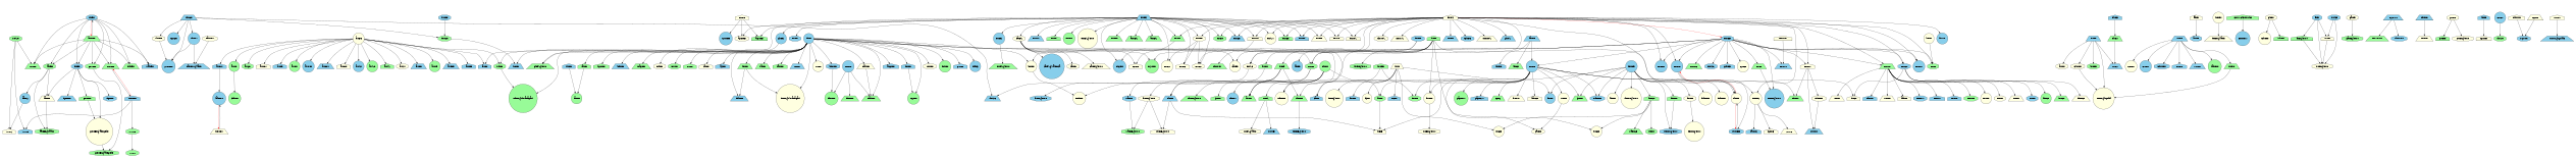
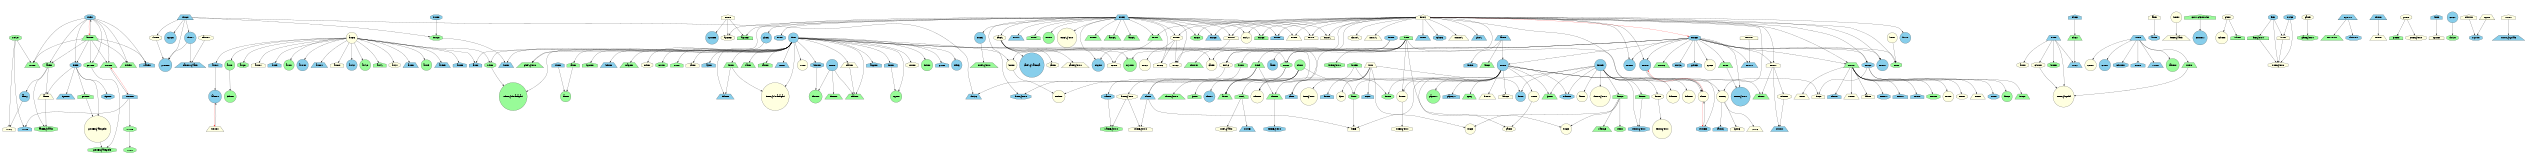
  digraph {
    node [fillcolor=skyblue shape=trapezium style=filled]
    aa_ET [fillcolor=palegreen shape=octagon]
    aa_DJ [shape=circle]
    aa_ER [fillcolor=lightyellow]
    "aa_ER@saaho" [fillcolor=palegreen shape=octagon]
    so_DJ [fillcolor=lightyellow shape=house]
    ti_ER [shape=octagon]
    byn_ER
    gez_ER [fillcolor=palegreen shape=house]
    "gez_ER@abegede" [fillcolor=lightyellow shape=circle]
    tig_ER [shape=octagon]
    "gez_ET@abegede" [fillcolor=palegreen shape=octagon]
    ti_ET [shape=octagon]
    am_ET [fillcolor=palegreen]
    gez_ET [fillcolor=palegreen shape=octagon]
    om_ET [fillcolor=palegreen]
    sid_ET [fillcolor=palegreen]
    so_ET [fillcolor=palegreen]
    wal_ET [shape=house]
    om_KE [shape=house]
    en_ZA [fillcolor=palegreen]
    af_ZA [fillcolor=lightyellow shape=house]
    en_BW [shape=octagon]
    en_ZW [shape=house]
    nr_ZA [shape=house]
    nso_ZA [fillcolor=palegreen shape=octagon]
    ss_ZA [fillcolor=lightyellow shape=circle]
    st_ZA [fillcolor=lightyellow shape=octagon]
    tn_ZA [fillcolor=lightyellow]
    ts_ZA [shape=octagon]
    ve_ZA [fillcolor=lightyellow]
    xh_ZA [shape=house]
    zu_ZA [fillcolor=lightyellow]
    agr_PE [fillcolor=palegreen shape=house]
    es_ES
    an_ES [fillcolor=palegreen]
    ast_ES [fillcolor=palegreen]
    ayc_PE [fillcolor=lightyellow shape=octagon]
    ca_ES [fillcolor=lightyellow shape=octagon]
    es_AR [fillcolor=palegreen shape=house]
    es_BO [fillcolor=lightyellow shape=octagon]
    es_CL [fillcolor=lightyellow shape=octagon]
    es_CO [fillcolor=palegreen shape=octagon]
    es_CR
    es_CU [fillcolor=lightyellow shape=circle]
    es_DO [fillcolor=palegreen shape=circle]
    es_EC [fillcolor=lightyellow shape=house]
    "es_ES@euro" [fillcolor=lightyellow shape=circle]
    es_GT [fillcolor=palegreen shape=house]
    es_HN [fillcolor=palegreen]
    es_MX [fillcolor=lightyellow shape=house]
    es_NI [fillcolor=palegreen]
    es_PA [shape=house]
    es_PR [fillcolor=lightyellow]
    es_PY [shape=octagon]
    es_SV [fillcolor=lightyellow shape=circle]
    es_US [fillcolor=lightyellow shape=house]
    es_UY
    es_VE [fillcolor=lightyellow shape=house]
    eu_ES [shape=circle]
    gl_ES [shape=circle]
    "gl_ES@euro" [fillcolor=palegreen]
    miq_NI [shape=circle]
    es_PE [fillcolor=lightyellow shape=house]
    quz_PE [shape=circle]
    ca_FR [fillcolor=lightyellow shape=circle]
    oc_FR [fillcolor=lightyellow shape=house]
    ca_AD [fillcolor=lightyellow shape=octagon]
    "ca_ES@euro" [fillcolor=lightyellow]
    "ca_ES@valencia" [shape=circle]
    ca_IT [shape=house]
    nhn_MX [fillcolor=palegreen]
    "eu_ES@euro" [fillcolor=palegreen]
    hi_IN [shape=circle]
    anp_IN [shape=house]
    ar_IN [shape=house]
    en_IN [fillcolor=palegreen shape=octagon]
    as_IN [fillcolor=palegreen]
    ks_IN [fillcolor=palegreen]
    bhb_IN
    bho_IN [shape=octagon]
    bn_IN [fillcolor=lightyellow shape=circle]
    bo_IN
    brx_IN [fillcolor=lightyellow shape=octagon]
    doi_IN [fillcolor=palegreen shape=circle]
    gu_IN [shape=house]
    hif_FJ [shape=circle]
    n87 [fillcolor=palegreen label=byn_IN shape=house]
    kn_IN [shape=house]
    kok_IN
    "ks_IN@devanagari" [fillcolor=lightyellow shape=circle]
    mag_IN [fillcolor=palegreen]
    mai_IN [fillcolor=lightyellow]
    mai_NP [fillcolor=palegreen]
    mjw_IN [fillcolor=palegreen shape=circle]
    ml_IN [fillcolor=lightyellow shape=octagon]
    mr_IN [fillcolor=palegreen shape=octagon]
    or_IN [fillcolor=palegreen shape=house]
    pa_IN [fillcolor=lightyellow shape=house]
    raj_IN [shape=house]
    sa_IN [fillcolor=palegreen]
    sat_IN [fillcolor=palegreen shape=house]
    sd_IN [fillcolor=palegreen shape=octagon]
    "sd_IN@devanagari" [fillcolor=palegreen shape=circle]
    ta_IN [fillcolor=palegreen shape=house]
    tcy_IN [fillcolor=palegreen shape=circle]
    te_IN
    ur_IN [fillcolor=lightyellow shape=circle]
    mni_IN [fillcolor=lightyellow shape=circle]
    bho_NP [fillcolor=palegreen shape=circle]
    ta_LK [fillcolor=palegreen shape=circle]
    ar_EG [fillcolor=lightyellow shape=circle]
    ar_AE [shape=house]
    ar_BH
    ar_DZ [shape=house]
    ar_IQ [fillcolor=palegreen shape=circle]
    ar_JO [fillcolor=palegreen shape=octagon]
    ar_KW [fillcolor=lightyellow shape=house]
    ar_LB [shape=house]
    ar_LY [fillcolor=palegreen shape=circle]
    ar_MA [shape=circle]
    ar_OM
    ar_QA [fillcolor=lightyellow shape=house]
    ar_SA [shape=circle]
    ar_SD [fillcolor=palegreen shape=circle]
    ar_SS [fillcolor=palegreen shape=house]
    ar_SY [fillcolor=lightyellow shape=octagon]
    ar_TN
    ar_YE [fillcolor=palegreen shape=circle]
    kab_DZ [shape=circle]
    ckb_IQ [fillcolor=palegreen shape=circle]
    ber_DZ [fillcolor=lightyellow]
    bn_BD [shape=octagon]
    az_AZ [fillcolor=lightyellow shape=octagon]
    tr_TR
    crh_UA [fillcolor=lightyellow shape=octagon]
    ku_TR [fillcolor=palegreen shape=octagon]
    tr_CY
    "tt_RU@iqtelif" [fillcolor=lightyellow shape=circle]
    fa_IR [fillcolor=lightyellow shape=house]
    az_IR [shape=octagon]
    be_BY [fillcolor=lightyellow shape=circle]
    "be_BY@latin" [fillcolor=lightyellow]
    ne_NP [shape=circle]
    the_NP [fillcolor=palegreen]
    en_US [fillcolor=lightyellow shape=house]
    bi_VU [shape=circle]
    chr_US [fillcolor=lightyellow shape=octagon]
    en_GB [shape=octagon]
    en_AU [shape=circle]
    en_CA [shape=octagon]
    en_HK [shape=circle]
    en_IL [fillcolor=palegreen shape=octagon]
    en_NG [fillcolor=lightyellow shape=circle]
    en_NZ [fillcolor=lightyellow shape=house]
    en_PH [shape=circle]
    tl_PH [fillcolor=lightyellow shape=circle]
    en_SG [fillcolor=lightyellow shape=octagon]
    sm_WS [fillcolor=lightyellow]
    to_TO
    tpi_PG [shape=octagon]
    unm_US [fillcolor=lightyellow]
    yi_US
    en_DK [shape=circle]
    cy_GB [fillcolor=lightyellow shape=circle]
    en_AG [fillcolor=palegreen]
    en_IE [fillcolor=palegreen]
    "en_IE@euro" [shape=circle]
    en_SC [shape=octagon]
    en_ZM
    gd_GB [shape=house]
    fr_CA [fillcolor=lightyellow shape=house]
    ik_CA [fillcolor=palegreen shape=circle]
    iu_CA [fillcolor=palegreen]
-   shs_CA [fillcolor=lightyellow]
    ha_NG [shape=house]
    ig_NG [fillcolor=lightyellow shape=house]
    yo_NG [fillcolor=lightyellow]
    mi_NZ [fillcolor=palegreen]
    niu_NU [fillcolor=lightyellow shape=octagon]
    niu_NZ
    n181 [label=dsb_PH shape=octagon]
    zh_SG
    dz_BT [shape=octagon]
    bo_CN [fillcolor=palegreen shape=octagon]
    zh_CN
    zh_TW [shape=circle]
    ug_CN [shape=circle]
    zh_HK [fillcolor=lightyellow shape=octagon]
    yue_HK [shape=circle]
    "nan_TW@latin"
    fr_FR [fillcolor=palegreen shape=house]
    br_FR [fillcolor=lightyellow shape=circle]
    fr_BE [fillcolor=palegreen]
    fr_CH [fillcolor=lightyellow shape=circle]
    "fr_FR@euro" [fillcolor=palegreen shape=octagon]
    fr_LU [fillcolor=palegreen shape=house]
    ia_FR [shape=circle]
    "br_FR@euro" [fillcolor=lightyellow shape=octagon]
    de_BE [fillcolor=palegreen]
    "fr_BE@euro" [fillcolor=lightyellow shape=octagon]
    nl_BE
    wa_BE [shape=octagon]
    "fr_LU@euro" [shape=octagon]
    bs_BA [fillcolor=palegreen shape=octagon]
    dv_MV [fillcolor=lightyellow]
    fy_DE [fillcolor=palegreen]
    ka_GE [fillcolor=lightyellow shape=house]
    li_BE [fillcolor=lightyellow shape=house]
    li_NL [fillcolor=palegreen shape=octagon]
    nds_DE [shape=octagon]
    nds_NL [fillcolor=lightyellow shape=circle]
    ur_PK [fillcolor=lightyellow shape=circle]
    pa_PK [fillcolor=lightyellow shape=octagon]
    pap_AW [fillcolor=palegreen shape=circle]
    pap_CW [shape=house]
    tg_TJ [fillcolor=palegreen]
    hr_HR [fillcolor=palegreen shape=house]
    sr_RS [fillcolor=palegreen shape=house]
    sr_ME
    "sr_RS@latin" [fillcolor=lightyellow shape=octagon]
    it_IT [fillcolor=lightyellow]
    de_IT [shape=circle]
    fur_IT [shape=house]
    it_CH [fillcolor=lightyellow shape=circle]
    "it_IT@euro" [fillcolor=lightyellow shape=circle]
    lij_IT [fillcolor=lightyellow shape=circle]
    sc_IT [shape=house]
    ce_RU [fillcolor=lightyellow shape=circle]
    ru_RU
    cv_RU [shape=circle]
    mhr_RU [shape=octagon]
    os_RU [shape=house]
    ru_UA
    sah_RU [fillcolor=palegreen shape=circle]
    tt_RU [fillcolor=palegreen]
    cns11643_stroke [fillcolor=palegreen shape=house]
    cmn_TW [shape=circle]
    pl_PL [fillcolor=lightyellow shape=octagon]
    csb_PL [fillcolor=lightyellow shape=circle]
    szl_PL [fillcolor=palegreen shape=house]
    de_DE [shape=circle]
    de_AT [fillcolor=lightyellow shape=octagon]
    de_CH [fillcolor=palegreen shape=house]
    "de_DE@euro" [fillcolor=lightyellow shape=circle]
    de_LU [fillcolor=palegreen shape=house]
    "de_LU@euro" [shape=octagon]
    dsb_DE [fillcolor=lightyellow shape=circle]
    hsb_DE [fillcolor=lightyellow shape=circle]
    lb_LU [fillcolor=lightyellow shape=circle]
    "de_AT@euro" [fillcolor=lightyellow shape=circle]
    "de_BE@euro" [shape=octagon]
    de_LI [fillcolor=palegreen shape=octagon]
    wae_CH [fillcolor=palegreen]
    "nl_BE@euro" [fillcolor=lightyellow shape=house]
    "wa_BE@euro" [fillcolor=palegreen shape=octagon]
    el_GR [shape=house]
    el_CY [fillcolor=palegreen]
    da_DK
    fo_FO [shape=house]
    kl_GL [fillcolor=palegreen]
    he_IL [fillcolor=lightyellow shape=circle]
    bem_ZM [fillcolor=lightyellow shape=house]
    fi_FI [shape=octagon]
    "fi_FI@euro" [fillcolor=palegreen shape=house]
    sv_FI [fillcolor=lightyellow shape=house]
    "sv_FI@euro" [fillcolor=lightyellow shape=octagon]
    nl_NL [fillcolor=palegreen shape=circle]
    fy_NL [fillcolor=palegreen shape=house]
    nl_AW [shape=circle]
    "nl_NL@euro" [fillcolor=palegreen]
    ga_IE [fillcolor=lightyellow shape=octagon]
    "ga_IE@euro" [fillcolor=palegreen shape=octagon]
    mnw_MM [fillcolor=palegreen]
    my_MM
    shn_MM [shape=octagon]
    nan_TW [fillcolor=lightyellow shape=octagon]
    nn_NO [fillcolor=lightyellow]
    nb_NO
    so_KE [shape=house]
    sw_KE [fillcolor=palegreen shape=octagon]
    sw_TZ [fillcolor=palegreen shape=octagon]
    pt_PT [fillcolor=lightyellow shape=octagon]
    pt_BR [fillcolor=palegreen shape=house]
    "pt_PT@euro" [fillcolor=lightyellow shape=octagon]
    lt_LT [shape=house]
    sgs_LT [fillcolor=lightyellow shape=house]
    cs_CZ [shape=circle]
    sk_SK [fillcolor=palegreen shape=octagon]
    so_SO [fillcolor=palegreen shape=octagon]
    mk_MK [fillcolor=lightyellow shape=house]
    sq_MK [shape=octagon]
    sq_AL [fillcolor=lightyellow]
    sv_SE [shape=octagon]
    si_LK [shape=house]
    uz_UZ [fillcolor=lightyellow shape=house]
    "uz_UZ@cyrillic"
    aa_ET -> aa_DJ
    aa_ET -> aa_ER
    aa_ET -> "aa_ER@saaho"
    aa_DJ -> so_DJ
    aa_ER -> "aa_ER@saaho"
    ti_ER -> aa_ER
    ti_ER -> byn_ER
    ti_ER -> gez_ER
    ti_ER -> "gez_ER@abegede"
    ti_ER -> tig_ER
    gez_ER -> "gez_ER@abegede"
    "gez_ER@abegede" -> "gez_ET@abegede"
    ti_ET -> aa_ET
    ti_ET -> ti_ER
    ti_ET -> am_ET [color=red]
    ti_ET -> gez_ET
    ti_ET -> om_ET
    ti_ET -> sid_ET
    ti_ET -> so_ET
    ti_ET -> wal_ET
    am_ET -> aa_ET
    am_ET -> ti_ER
    am_ET -> ti_ET
    am_ET -> gez_ET
    am_ET -> om_ET
    am_ET -> sid_ET
    am_ET -> so_ET
    am_ET -> wal_ET
    gez_ET -> "gez_ET@abegede"
    om_ET -> om_KE
    om_KE -> om_ET [color=red]
    om_KE -> so_KE
    om_KE -> sw_KE
    en_ZA -> af_ZA
    en_ZA -> en_BW
    en_ZA -> en_ZW
    en_ZA -> nr_ZA
    en_ZA -> nso_ZA
    en_ZA -> ss_ZA
    en_ZA -> st_ZA
    en_ZA -> tn_ZA
    en_ZA -> ts_ZA
    en_ZA -> ve_ZA
    en_ZA -> xh_ZA
    en_ZA -> zu_ZA
    es_ES -> agr_PE
    es_ES -> an_ES
    es_ES -> ast_ES
    es_ES -> ayc_PE
    es_ES -> ca_ES
    es_ES -> es_AR
    es_ES -> es_BO
    es_ES -> es_CL
    es_ES -> es_CO
    es_ES -> es_CR
-   es_ES -> es_CU
+   es_ES -> "fr_LU@euro"
    es_ES -> es_DO
    es_ES -> es_EC
    es_ES -> "es_ES@euro"
    es_ES -> es_GT
    es_ES -> es_HN
    es_ES -> es_MX
    es_ES -> es_NI
    es_ES -> es_PA
    es_ES -> es_PR
    es_ES -> es_PY
    es_ES -> es_SV
    es_ES -> es_US
    es_ES -> es_UY
    es_ES -> es_VE
    es_ES -> eu_ES
    es_ES -> gl_ES
    es_ES -> "gl_ES@euro"
    es_ES -> miq_NI
    ca_ES -> ca_FR
    ca_ES -> oc_FR
    ca_ES -> ca_AD
    ca_ES -> "ca_ES@euro"
    ca_ES -> "ca_ES@valencia"
    ca_ES -> ca_IT
    es_BO -> es_CL
    es_BO -> es_CU
    es_BO -> es_EC
    es_MX -> nhn_MX
    es_NI -> miq_NI
    eu_ES -> "eu_ES@euro"
    gl_ES -> "gl_ES@euro"
    es_PE -> agr_PE
    es_PE -> ayc_PE
    es_PE -> quz_PE
    hi_IN -> anp_IN
    hi_IN -> ar_IN
    hi_IN -> en_IN
    hi_IN -> as_IN
    hi_IN -> ks_IN
    hi_IN -> bhb_IN
    hi_IN -> bho_IN
    hi_IN -> bn_IN
    hi_IN -> bo_IN
    hi_IN -> brx_IN
    hi_IN -> doi_IN
    hi_IN -> gu_IN
    hi_IN -> hif_FJ
    hi_IN -> n87
    hi_IN -> kn_IN
    hi_IN -> kok_IN
    hi_IN -> "ks_IN@devanagari"
    hi_IN -> mag_IN
    hi_IN -> mai_IN
    hi_IN -> mai_NP
    hi_IN -> mjw_IN
    hi_IN -> ml_IN
    hi_IN -> mr_IN
    hi_IN -> or_IN
    hi_IN -> pa_IN
    hi_IN -> raj_IN
    hi_IN -> sa_IN
    hi_IN -> sat_IN
    hi_IN -> sd_IN
    hi_IN -> "sd_IN@devanagari"
    hi_IN -> ta_IN
    hi_IN -> tcy_IN
    hi_IN -> te_IN
    hi_IN -> ur_IN
    en_IN -> as_IN
    en_IN -> mni_IN
    ks_IN -> bhb_IN
    ks_IN -> "ks_IN@devanagari"
    bho_IN -> bho_NP
    bn_IN -> mni_IN
    kn_IN -> tcy_IN
    mai_IN -> mai_NP
    sd_IN -> "sd_IN@devanagari"
    ta_IN -> ta_LK
    ar_EG -> ar_IN
    ar_EG -> sd_IN
    ar_EG -> ar_AE
    ar_EG -> ar_BH
    ar_EG -> ar_DZ
    ar_EG -> ar_IQ
    ar_EG -> ar_JO
    ar_EG -> ar_KW
    ar_EG -> ar_LB
    ar_EG -> ar_LY
    ar_EG -> ar_MA
    ar_EG -> ar_OM
    ar_EG -> ar_QA
    ar_EG -> ar_SA
    ar_EG -> ar_SD
    ar_EG -> ar_SS
    ar_EG -> ar_SY
    ar_EG -> ar_TN
    ar_EG -> ar_YE
    ar_DZ -> kab_DZ
    ar_IQ -> ckb_IQ
    kab_DZ -> ber_DZ [color=red]
    ber_DZ -> kab_DZ
    bn_BD -> as_IN
    bn_BD -> bn_IN
    tr_TR -> az_AZ
    tr_TR -> crh_UA
    tr_TR -> ku_TR
    tr_TR -> tr_CY
    tr_TR -> "tt_RU@iqtelif"
    crh_UA -> "tt_RU@iqtelif"
    fa_IR -> az_IR
    be_BY -> "be_BY@latin"
    ne_NP -> mai_NP
    ne_NP -> bho_NP
    ne_NP -> the_NP
    en_US -> en_ZA
    en_US -> es_BO
    en_US -> es_CL
    en_US -> es_CO
    en_US -> es_CR
    en_US -> es_GT
    en_US -> es_MX
    en_US -> es_NI
    en_US -> es_PA
    en_US -> es_PR
    en_US -> es_SV
    en_US -> es_US
    en_US -> es_VE
    en_US -> en_IN
    en_US -> bi_VU
    en_US -> chr_US
    en_US -> en_GB [color=red]
    en_US -> en_AU
    en_US -> en_CA
    en_US -> en_HK
    en_US -> en_IL
    en_US -> en_NG
    en_US -> en_NZ
    en_US -> en_PH
    en_US -> tl_PH
    en_US -> en_SG
    en_US -> sm_WS
    en_US -> to_TO
    en_US -> tpi_PG
    en_US -> unm_US
    en_US -> yi_US
    en_GB -> en_ZA
    en_GB -> en_IN
    en_GB -> mjw_IN
    en_GB -> en_AU
    en_GB -> en_CA
    en_GB -> en_HK
    en_GB -> en_IL
    en_GB -> en_NZ
    en_GB -> en_PH
    en_GB -> en_SG
    en_GB -> en_DK
    en_GB -> cy_GB
    en_GB -> en_AG
    en_GB -> en_IE
    en_GB -> "en_IE@euro"
    en_GB -> en_SC
    en_GB -> en_ZM
    en_GB -> gd_GB
    en_CA -> fr_CA
    en_CA -> ik_CA
    en_CA -> iu_CA
-   en_CA -> shs_CA
    en_NG -> ha_NG
    en_NG -> ig_NG
    en_NG -> yo_NG
    en_NZ -> mi_NZ
    en_NZ -> niu_NU
    en_NZ -> niu_NZ
    en_PH -> tl_PH
    en_PH -> n181
    tl_PH -> en_PH [color=red]
    tl_PH -> n181 [color=red]
    en_SG -> zh_SG
    en_DK -> en_NG
    en_DK -> tl_PH
    en_DK -> mi_NZ
    en_DK -> br_FR
    en_DK -> bs_BA
    en_DK -> dv_MV
    en_DK -> fy_DE
    en_DK -> ka_GE
    en_DK -> li_BE
    en_DK -> li_NL
    en_DK -> nds_DE
    en_DK -> nds_NL
    en_DK -> ur_PK
    en_DK -> pa_PK
    en_DK -> pap_AW
    en_DK -> pap_CW
    en_DK -> tg_TJ
    en_IE -> "en_IE@euro"
    niu_NU -> niu_NZ
    n181 -> tl_PH
    dz_BT -> bo_CN
    bo_CN -> bo_IN
    zh_CN -> zh_SG
    zh_CN -> bo_CN
    zh_CN -> zh_TW
    zh_CN -> ug_CN
    zh_CN -> zh_HK
    zh_CN -> yue_HK
    zh_TW -> yue_HK
    zh_TW -> "nan_TW@latin"
    zh_HK -> yue_HK
    fr_FR -> ca_FR
    fr_FR -> oc_FR
    fr_FR -> fr_CA
    fr_FR -> br_FR
    fr_FR -> fr_BE
    fr_FR -> fr_CH
    fr_FR -> "fr_FR@euro"
    fr_FR -> fr_LU
    fr_FR -> ia_FR
    br_FR -> "br_FR@euro"
    fr_BE -> de_BE
    fr_BE -> "fr_BE@euro"
    fr_BE -> nl_BE
    fr_BE -> wa_BE
    fr_LU -> "fr_LU@euro"
    de_BE -> "de_BE@euro"
    "fr_BE@euro" -> "nl_BE@euro"
    "fr_BE@euro" -> "wa_BE@euro"
    nl_BE -> li_BE
    nl_BE -> "nl_BE@euro"
    wa_BE -> "wa_BE@euro"
    li_NL -> li_BE
    ur_PK -> pa_PK
    hr_HR -> bs_BA
    hr_HR -> sr_RS
    sr_RS -> sr_ME
    sr_RS -> "sr_RS@latin"
    it_IT -> ca_IT
    it_IT -> de_IT
    it_IT -> fur_IT
    it_IT -> it_CH
    it_IT -> "it_IT@euro"
    it_IT -> lij_IT
    it_IT -> sc_IT
    ru_RU -> ce_RU
    ru_RU -> cv_RU
    ru_RU -> mhr_RU
    ru_RU -> os_RU
    ru_RU -> ru_UA
    ru_RU -> sah_RU
    ru_RU -> tt_RU
    tt_RU -> "tt_RU@iqtelif"
    cns11643_stroke -> cmn_TW
    pl_PL -> csb_PL
    pl_PL -> szl_PL
    de_DE -> de_BE
    de_DE -> fy_DE
    de_DE -> nds_DE
    de_DE -> de_IT
    de_DE -> de_AT
    de_DE -> de_CH
    de_DE -> "de_DE@euro"
    de_DE -> de_LU
    de_DE -> "de_LU@euro"
    de_DE -> dsb_DE
    de_DE -> hsb_DE
    de_DE -> lb_LU
    de_AT -> "de_AT@euro"
    de_CH -> fr_CH
    de_CH -> it_CH
    de_CH -> de_LI
    de_CH -> wae_CH
    de_LU -> "de_LU@euro"
    el_GR -> el_CY
    el_CY -> tr_CY
    da_DK -> en_DK
    da_DK -> fo_FO
    da_DK -> kl_GL
    he_IL -> en_IL
    bem_ZM -> en_ZM
    fi_FI -> "fi_FI@euro"
    fi_FI -> sv_FI
    fi_FI -> "sv_FI@euro"
    "fi_FI@euro" -> "sv_FI@euro"
    sv_FI -> "sv_FI@euro"
    nl_NL -> nl_BE
    nl_NL -> li_NL
    nl_NL -> nds_NL
    nl_NL -> fy_NL
    nl_NL -> nl_AW
    nl_NL -> "nl_NL@euro"
    ga_IE -> "ga_IE@euro"
    my_MM -> mnw_MM
    my_MM -> shn_MM
    nan_TW -> "nan_TW@latin"
    nb_NO -> nn_NO
    sw_KE -> sw_TZ
    pt_PT -> pt_BR
    pt_PT -> "pt_PT@euro"
    lt_LT -> sgs_LT
    cs_CZ -> sk_SK
    so_SO -> so_DJ
    so_SO -> so_ET
    so_SO -> so_KE
    mk_MK -> sq_MK
    sq_AL -> sq_MK
    sv_SE -> sv_FI
    sv_SE -> "sv_FI@euro"
    si_LK -> ta_LK
    uz_UZ -> "uz_UZ@cyrillic"
  }
